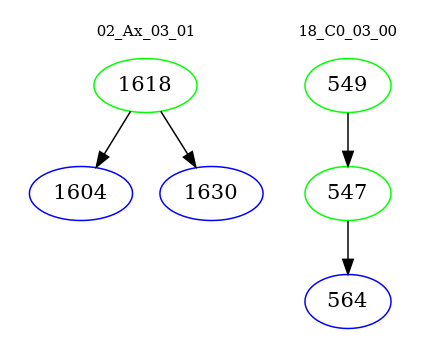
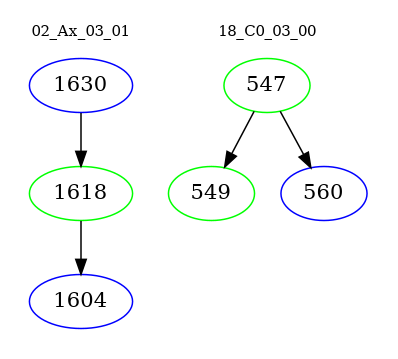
  digraph {
    node [color=green]
    edge [color=black]
    n1 [label=1618]
    n2 [color=blue label=1604]
    n3 [color=blue label=1630]
    n4 [label=547]
    n5 [label=549]
-   n6 [color=blue label=564]
+   n6 [color=blue label=560]
    subgraph cluster_1 {
      color=white
      fontsize=10
      label="02_Ax_03_01"
      n1
      n2
      n3
    }
    subgraph cluster_2 {
      color=white
      fontsize=10
      label="18_C0_03_00"
      n4
      n5
      n6
    }
    n1 -> n2
-   n1 -> n3
-   n5 -> n4
+   n3 -> n1
+   n4 -> n5
    n4 -> n6
  }
